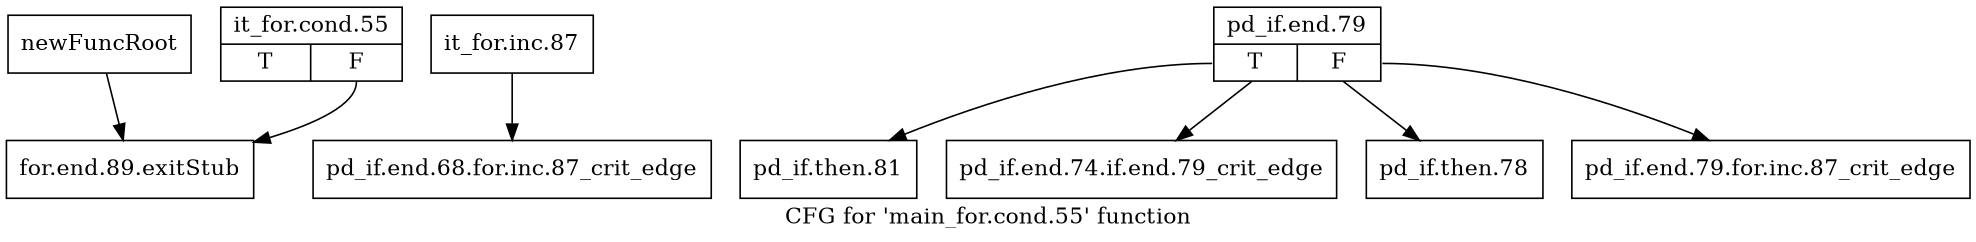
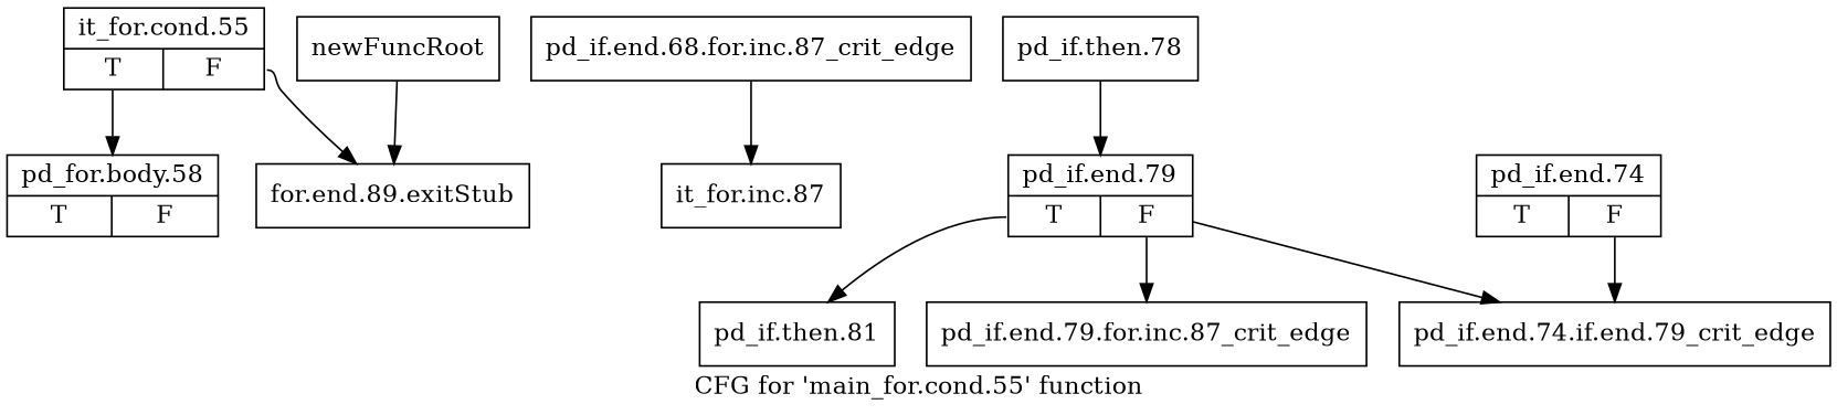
  digraph {
    label="CFG for 'main_for.cond.55' function"
    node [shape=record]
    n1 [label="{newFuncRoot}"]
    n2 [label="{for.end.89.exitStub}"]
    n3 [label="{it_for.cond.55|{<s0>T|<s1>F}}"]
+   n4 [label="{pd_for.body.58|{<s0>T|<s1>F}}"]
    n5 [label="{it_for.inc.87}"]
    n6 [label="{pd_if.end.68.for.inc.87_crit_edge}"]
+   n7 [label="{pd_if.end.74|{<s0>T|<s1>F}}"]
    n8 [label="{pd_if.end.74.if.end.79_crit_edge}"]
    n9 [label="{pd_if.then.78}"]
    n10 [label="{pd_if.end.79|{<s0>T|<s1>F}}"]
    n11 [label="{pd_if.then.81}"]
    n12 [label="{pd_if.end.79.for.inc.87_crit_edge}"]
    n1 -> n2
    n3 -> n2 [tailport=s1]
-   n5 -> n6
-   n10 -> n9
+   n3 -> n4 [tailport=s0]
+   n6 -> n5
+   n7 -> n8 [tailport=s1]
+   n9 -> n10
    n10 -> n8
    n10 -> n11 [tailport=s0]
    n10 -> n12 [tailport=s1]
  }
